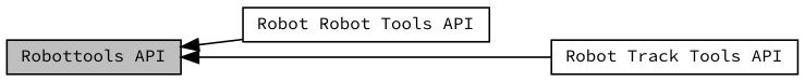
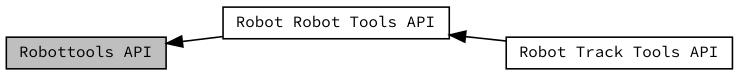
  digraph {
    fontname="Source Code Pro"
    rankdir=LR
    node [color=black fillcolor=white fontname="Source Code Pro" fontsize=10 shape=record style=filled]
    edge [dir=back fontname="Source Code Pro" fontsize=10 labelfontname=Helvetica labelfontsize=10 shape=plaintext style=solid]
    n1 [height=0.2 label="Robot Robot Tools API" width=0.4]
    n2 [fillcolor=grey75 fontcolor=black height=0.2 label="Robottools API" width=0.4]
    n3 [height=0.2 label="Robot Track Tools API" width=0.4]
    n2 -> n1
-   n2 -> n3
+   n1 -> n3
  }
